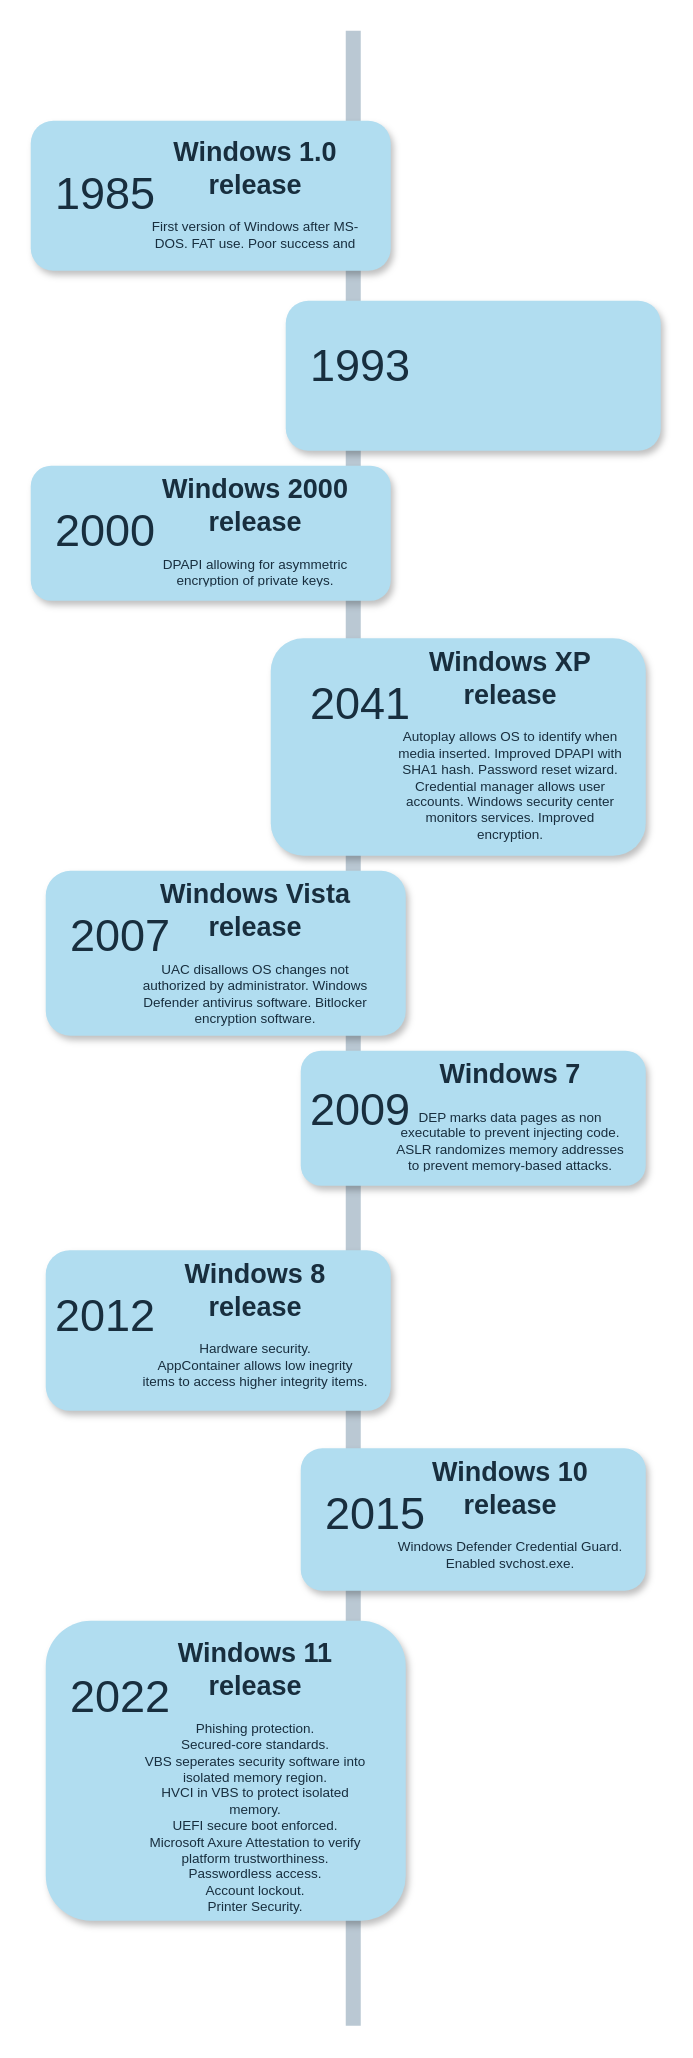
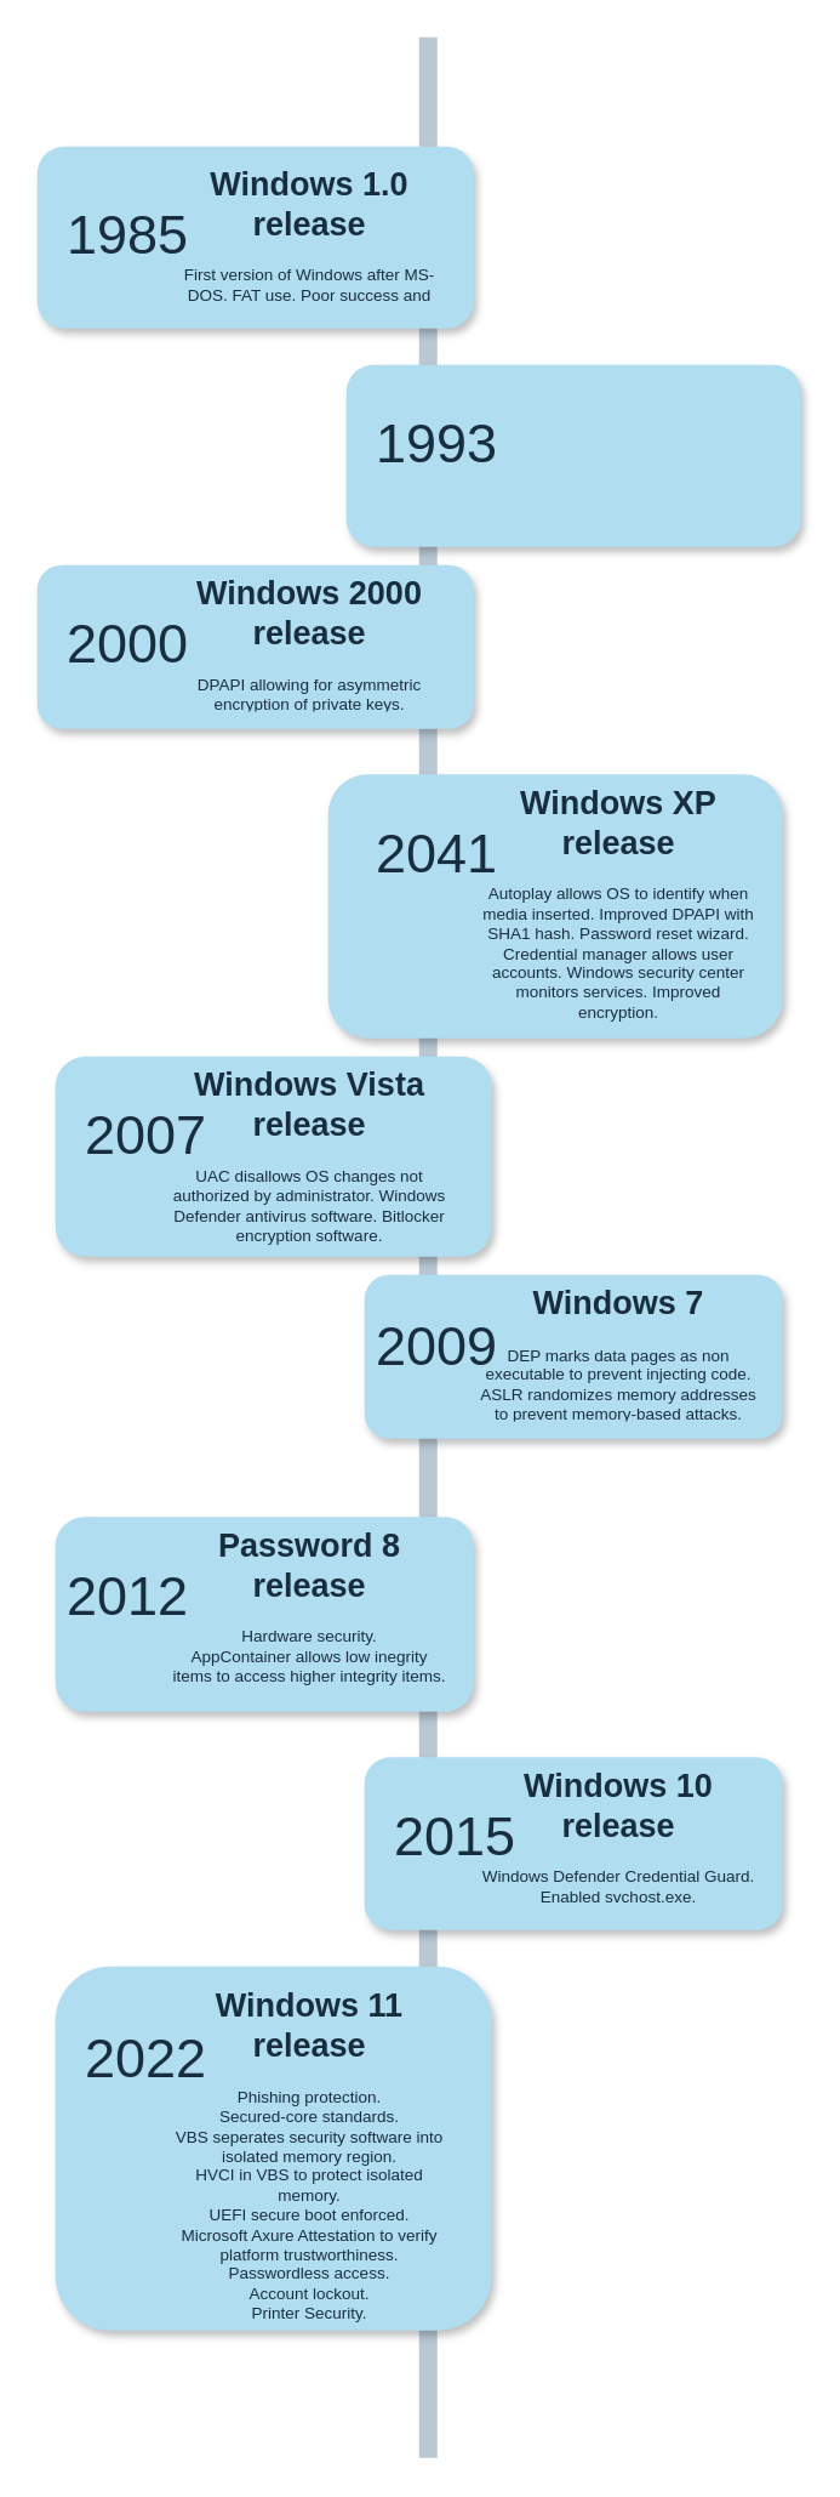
  <mxCell id="0" />
  <mxCell id="1" parent="0" />
  <mxCell id="2" value="" style="line;strokeWidth=10;direction=south;html=1;fillColor=none;fontSize=13;fontColor=#182E3E;align=center;strokeColor=#BAC8D3;labelBackgroundColor=none;" parent="1" vertex="1"><mxGeometry x="230" y="20" width="10" height="1330" as="geometry" /></mxCell>
  <mxCell id="3" value="" style="rounded=1;whiteSpace=wrap;html=1;strokeColor=none;strokeWidth=1;fillColor=#B1DDF0;fontSize=13;fontColor=#182E3E;align=center;gradientDirection=east;verticalAlign=top;shadow=1;labelBackgroundColor=none;" parent="1" vertex="1"><mxGeometry x="20" y="80" width="240" height="100" as="geometry" /></mxCell>
  <mxCell id="4" value="1985" style="text;html=1;strokeColor=none;fillColor=none;align=center;verticalAlign=middle;whiteSpace=wrap;fontSize=30;fontColor=#182E3E;labelBackgroundColor=none;" parent="1" vertex="1"><mxGeometry x="50" y="118" width="40" height="20" as="geometry" /></mxCell>
  <mxCell id="5" value="" style="rounded=1;whiteSpace=wrap;html=1;strokeColor=none;strokeWidth=1;fillColor=#B1DDF0;fontSize=13;fontColor=#182E3E;align=center;gradientDirection=east;verticalAlign=top;shadow=1;labelBackgroundColor=none;" parent="1" vertex="1"><mxGeometry x="190" y="200" width="250" height="100" as="geometry" /></mxCell>
  <mxCell id="6" value="1993" style="text;html=1;strokeColor=none;fillColor=none;align=center;verticalAlign=middle;whiteSpace=wrap;fontSize=30;fontColor=#182E3E;labelBackgroundColor=none;" parent="1" vertex="1"><mxGeometry x="220" y="233" width="40" height="20" as="geometry" /></mxCell>
  <mxCell id="7" value="" style="rounded=1;whiteSpace=wrap;html=1;strokeColor=none;strokeWidth=1;fillColor=#B1DDF0;fontSize=13;fontColor=#182E3E;align=center;gradientDirection=east;verticalAlign=top;shadow=1;labelBackgroundColor=none;" parent="1" vertex="1"><mxGeometry x="20" y="310" width="240" height="90" as="geometry" /></mxCell>
  <mxCell id="8" value="2000" style="text;html=1;strokeColor=none;fillColor=none;align=center;verticalAlign=middle;whiteSpace=wrap;fontSize=30;fontColor=#182E3E;labelBackgroundColor=none;" parent="1" vertex="1"><mxGeometry x="50" y="343" width="40" height="20" as="geometry" /></mxCell>
  <mxCell id="9" value="" style="rounded=1;whiteSpace=wrap;html=1;strokeColor=none;strokeWidth=1;fillColor=#B1DDF0;fontSize=13;fontColor=#182E3E;align=center;gradientDirection=east;verticalAlign=top;shadow=1;labelBackgroundColor=none;" parent="1" vertex="1"><mxGeometry x="180" y="425" width="250" height="145" as="geometry" /></mxCell>
  <mxCell id="10" value="2041" style="text;html=1;strokeColor=none;fillColor=none;align=center;verticalAlign=middle;whiteSpace=wrap;fontSize=30;fontColor=#182E3E;labelBackgroundColor=none;" parent="1" vertex="1"><mxGeometry x="220" y="458" width="40" height="20" as="geometry" /></mxCell>
  <mxCell id="11" value="" style="rounded=1;whiteSpace=wrap;html=1;strokeColor=none;strokeWidth=1;fillColor=#B1DDF0;fontSize=13;fontColor=#182E3E;align=center;gradientDirection=east;verticalAlign=top;shadow=1;labelBackgroundColor=none;" parent="1" vertex="1"><mxGeometry x="30" y="580" width="240" height="110" as="geometry" /></mxCell>
  <mxCell id="12" value="2007" style="text;html=1;strokeColor=none;fillColor=none;align=center;verticalAlign=middle;whiteSpace=wrap;fontSize=30;fontColor=#182E3E;labelBackgroundColor=none;" parent="1" vertex="1"><mxGeometry x="60" y="612.5" width="40" height="20" as="geometry" /></mxCell>
  <mxCell id="13" value="" style="rounded=1;whiteSpace=wrap;html=1;strokeColor=none;strokeWidth=1;fillColor=#B1DDF0;fontSize=13;fontColor=#182E3E;align=center;gradientDirection=east;verticalAlign=top;shadow=1;labelBackgroundColor=none;" parent="1" vertex="1"><mxGeometry x="200" y="700" width="230" height="90" as="geometry" /></mxCell>
  <mxCell id="14" value="2009" style="text;html=1;strokeColor=none;fillColor=none;align=center;verticalAlign=middle;whiteSpace=wrap;fontSize=30;fontColor=#182E3E;labelBackgroundColor=none;" parent="1" vertex="1"><mxGeometry x="220" y="728.5" width="40" height="20" as="geometry" /></mxCell>
  <mxCell id="15" value="" style="rounded=1;whiteSpace=wrap;html=1;strokeColor=none;strokeWidth=1;fillColor=#B1DDF0;fontSize=13;fontColor=#182E3E;align=center;gradientDirection=east;verticalAlign=top;shadow=1;labelBackgroundColor=none;" parent="1" vertex="1"><mxGeometry x="30" y="833" width="230" height="107" as="geometry" /></mxCell>
  <mxCell id="16" value="2012" style="text;html=1;strokeColor=none;fillColor=none;align=center;verticalAlign=middle;whiteSpace=wrap;fontSize=30;fontColor=#182E3E;labelBackgroundColor=none;" parent="1" vertex="1"><mxGeometry x="50" y="865.5" width="40" height="20" as="geometry" /></mxCell>
  <mxCell id="17" value="" style="rounded=1;whiteSpace=wrap;html=1;strokeColor=none;strokeWidth=1;fillColor=#B1DDF0;fontSize=13;fontColor=#182E3E;align=center;gradientDirection=east;verticalAlign=top;shadow=1;labelBackgroundColor=none;" parent="1" vertex="1"><mxGeometry x="200" y="965" width="230" height="95" as="geometry" /></mxCell>
  <mxCell id="18" value="2015" style="text;html=1;strokeColor=none;fillColor=none;align=center;verticalAlign=middle;whiteSpace=wrap;fontSize=30;fontColor=#182E3E;labelBackgroundColor=none;" parent="1" vertex="1"><mxGeometry x="230" y="997.5" width="40" height="20" as="geometry" /></mxCell>
  <mxCell id="19" value="&lt;h1&gt;Windows 1.0 release&lt;/h1&gt;&lt;div&gt;First version of Windows after MS-DOS. FAT use. Poor success and security.&lt;/div&gt;" style="text;html=1;spacing=5;spacingTop=-20;whiteSpace=wrap;overflow=hidden;strokeColor=none;strokeWidth=4;fillColor=none;fontSize=9;fontColor=#182E3E;align=center;labelBackgroundColor=none;" parent="1" vertex="1"><mxGeometry x="90" y="89" width="160" height="77" as="geometry" /></mxCell>
  <mxCell id="20" value="&lt;h1&gt;Windows 2000 release&lt;/h1&gt;&lt;div&gt;DPAPI allowing for asymmetric encryption of private keys.&lt;/div&gt;" style="text;html=1;spacing=5;spacingTop=-20;whiteSpace=wrap;overflow=hidden;strokeColor=none;strokeWidth=4;fillColor=none;fontSize=9;fontColor=#182E3E;align=center;labelBackgroundColor=none;" parent="1" vertex="1"><mxGeometry x="90" y="314" width="160" height="77" as="geometry" /></mxCell>
  <mxCell id="21" value="&lt;h1&gt;Windows XP release&lt;/h1&gt;&lt;div&gt;Autoplay allows OS to identify when media inserted. Improved DPAPI with SHA1 hash. Password reset wizard. Credential manager allows user accounts. Windows security center monitors services. Improved encryption.&lt;/div&gt;" style="text;html=1;spacing=5;spacingTop=-20;whiteSpace=wrap;overflow=hidden;strokeColor=none;strokeWidth=4;fillColor=none;fontSize=9;fontColor=#182E3E;align=center;labelBackgroundColor=none;" parent="1" vertex="1"><mxGeometry x="260" y="429" width="160" height="141" as="geometry" /></mxCell>
  <mxCell id="22" value="&lt;h1&gt;Windows Vista release&lt;/h1&gt;&lt;div&gt;UAC disallows OS changes not authorized by administrator. Windows Defender antivirus software. Bitlocker encryption software.&lt;/div&gt;" style="text;html=1;spacing=5;spacingTop=-20;whiteSpace=wrap;overflow=hidden;strokeColor=none;strokeWidth=4;fillColor=none;fontSize=9;fontColor=#182E3E;align=center;labelBackgroundColor=none;" parent="1" vertex="1"><mxGeometry x="90" y="584" width="160" height="106" as="geometry" /></mxCell>
  <mxCell id="23" value="&lt;h1&gt;Windows 7&lt;/h1&gt;&lt;div&gt;DEP marks data pages as non executable to prevent injecting code.&lt;/div&gt;&lt;div&gt;ASLR randomizes memory addresses to prevent memory-based attacks.&lt;/div&gt;&lt;div&gt;Improved encryption.&lt;/div&gt;&lt;div&gt;Enchanced Bitlocker.&lt;/div&gt;" style="text;html=1;spacing=5;spacingTop=-20;whiteSpace=wrap;overflow=hidden;strokeColor=none;strokeWidth=4;fillColor=none;fontSize=9;fontColor=#182E3E;align=center;labelBackgroundColor=none;" parent="1" vertex="1"><mxGeometry x="260" y="704" width="160" height="77" as="geometry" /></mxCell>
- <mxCell id="24" value="&lt;h1&gt;Windows 8 release&lt;/h1&gt;&lt;div&gt;Hardware security.&lt;/div&gt;&lt;div&gt;AppContainer allows low inegrity items to access higher integrity items.&lt;/div&gt;&lt;div&gt;&lt;br&gt;&lt;/div&gt;" style="text;html=1;spacing=5;spacingTop=-20;whiteSpace=wrap;overflow=hidden;strokeColor=none;strokeWidth=4;fillColor=none;fontSize=9;fontColor=#182E3E;align=center;labelBackgroundColor=none;" parent="1" vertex="1"><mxGeometry x="90" y="836.5" width="160" height="100" as="geometry" /></mxCell>
+ <mxCell id="24" value="&lt;h1&gt;Password 8 release&lt;/h1&gt;&lt;div&gt;Hardware security.&lt;/div&gt;&lt;div&gt;AppContainer allows low inegrity items to access higher integrity items.&lt;/div&gt;&lt;div&gt;&lt;br&gt;&lt;/div&gt;" style="text;html=1;spacing=5;spacingTop=-20;whiteSpace=wrap;overflow=hidden;strokeColor=none;strokeWidth=4;fillColor=none;fontSize=9;fontColor=#182E3E;align=center;labelBackgroundColor=none;" parent="1" vertex="1"><mxGeometry x="90" y="836.5" width="160" height="100" as="geometry" /></mxCell>
  <mxCell id="25" value="&lt;h1&gt;Windows 10 release&lt;/h1&gt;&lt;div&gt;Windows Defender Credential Guard.&lt;/div&gt;&lt;div&gt;Enabled svchost.exe.&lt;/div&gt;" style="text;html=1;spacing=5;spacingTop=-20;whiteSpace=wrap;overflow=hidden;strokeColor=none;strokeWidth=4;fillColor=none;fontSize=9;fontColor=#182E3E;align=center;labelBackgroundColor=none;" parent="1" vertex="1"><mxGeometry x="260" y="969" width="160" height="77" as="geometry" /></mxCell>
  <mxCell id="26" value="" style="rounded=1;whiteSpace=wrap;html=1;strokeColor=none;strokeWidth=1;fillColor=#B1DDF0;fontSize=13;fontColor=#182E3E;align=center;gradientDirection=east;verticalAlign=top;shadow=1;labelBackgroundColor=none;" vertex="1" parent="1"><mxGeometry x="30" y="1080" width="240" height="200" as="geometry" /></mxCell>
  <mxCell id="27" value="&lt;h1&gt;Windows 11 release&lt;/h1&gt;&lt;div&gt;Phishing protection.&lt;/div&gt;&lt;div&gt;Secured-core standards.&lt;/div&gt;&lt;div&gt;VBS seperates security software into isolated memory region.&lt;/div&gt;&lt;div&gt;HVCI in VBS to protect isolated memory.&lt;/div&gt;&lt;div&gt;UEFI secure boot enforced.&lt;/div&gt;&lt;div&gt;Microsoft Axure Attestation to verify platform trustworthiness.&lt;/div&gt;&lt;div&gt;Passwordless access.&lt;/div&gt;&lt;div&gt;Account lockout.&lt;/div&gt;&lt;div&gt;Printer Security.&lt;/div&gt;&lt;div&gt;&lt;br&gt;&lt;/div&gt;&lt;div&gt;&lt;br&gt;&lt;/div&gt;" style="text;html=1;spacing=5;spacingTop=-20;whiteSpace=wrap;overflow=hidden;strokeColor=none;strokeWidth=4;fillColor=none;fontSize=9;fontColor=#182E3E;align=center;labelBackgroundColor=none;" vertex="1" parent="1"><mxGeometry x="90" y="1090" width="160" height="190" as="geometry" /></mxCell>
  <mxCell id="28" value="2022" style="text;html=1;strokeColor=none;fillColor=none;align=center;verticalAlign=middle;whiteSpace=wrap;fontSize=30;fontColor=#182E3E;labelBackgroundColor=none;" vertex="1" parent="1"><mxGeometry x="60" y="1120" width="40" height="20" as="geometry" /></mxCell>
